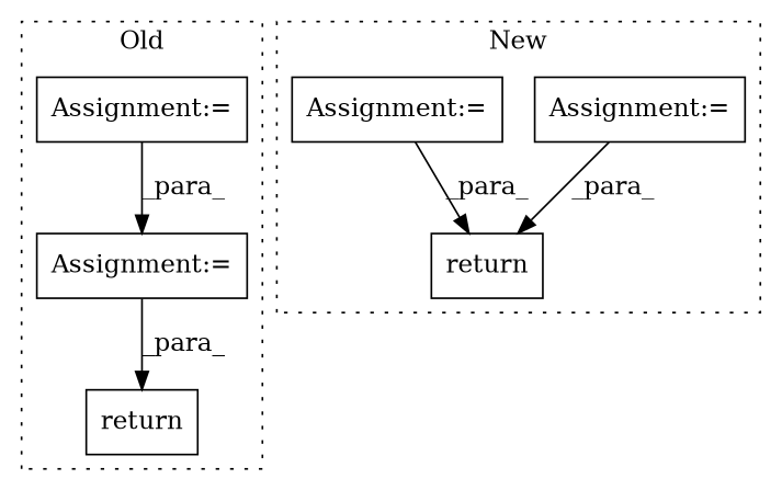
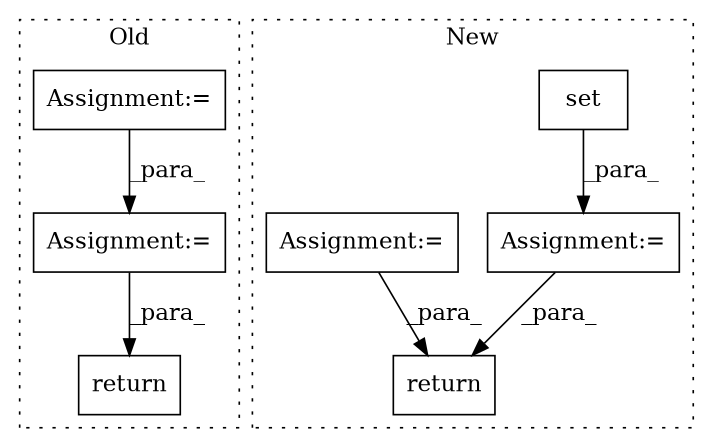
  digraph {
    node [a=7 l=1 shape=box]
    n1 [a=41 l=12 label=return s=9292]
    n2 [label="Assignment:=" s=9048]
    n3 [l=44 label="Assignment:=" s=9159]
+   n4 [a=32 l=5 label=set s=9263]
    n5 [label="Assignment:=" s=9262]
    n6 [a=41 l=12 label=return s=9586]
    n7 [label="Assignment:=" s=9306]
    subgraph cluster_1 {
      label=Old
      style=dotted
      n1
      n2
      n3
    }
    subgraph cluster_2 {
      label=New
      style=dotted
+     n4
      n5
      n6
      n7
    }
    n2 -> n1 [label=_para_]
    n3 -> n2 [label=_para_]
+   n4 -> n5 [label=_para_]
    n5 -> n6 [label=_para_]
    n7 -> n6 [label=_para_]
  }
